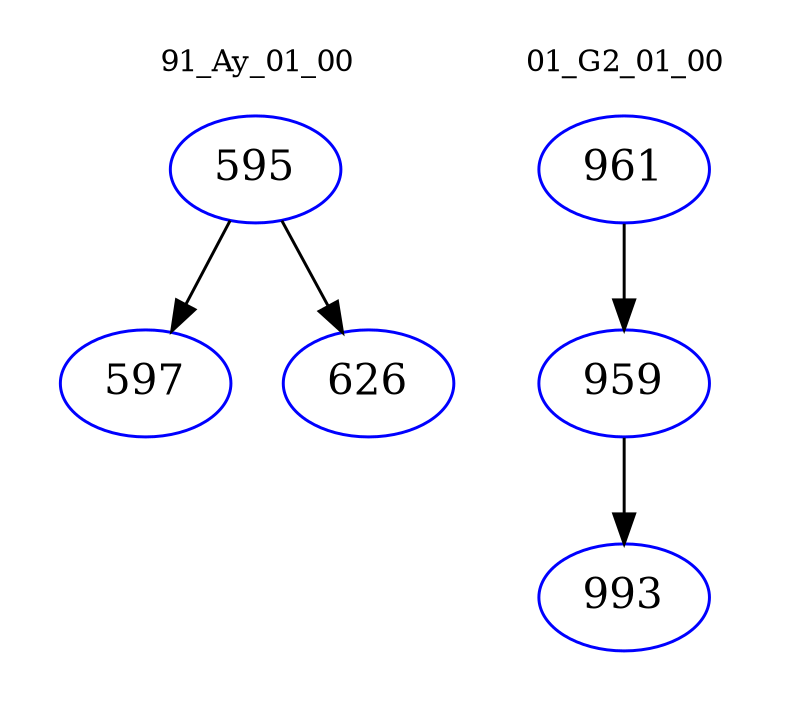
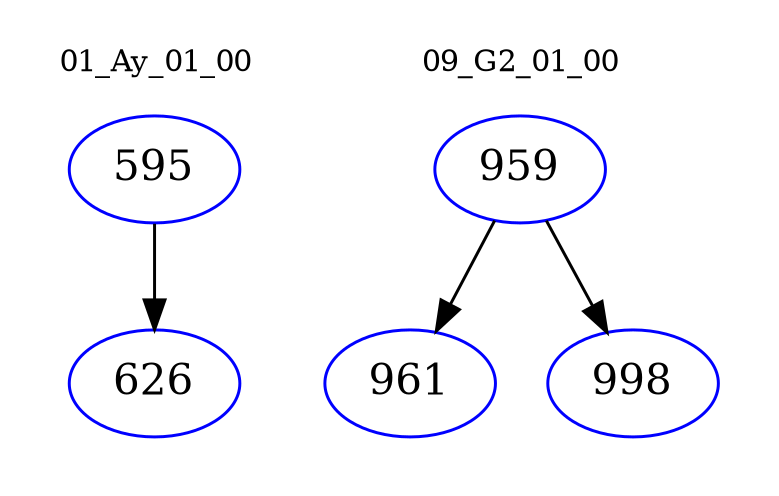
  digraph {
    node [color=blue]
    edge [color=black]
    n1 [label=595]
-   n2 [label=597]
    n3 [label=626]
    n4 [label=959]
    n5 [label=961]
-   n6 [label=993]
+   n6 [label=998]
    subgraph cluster_1 {
      color=white
      fontsize=10
-     label="91_Ay_01_00"
+     label="01_Ay_01_00"
      n1
-     n2
      n3
    }
    subgraph cluster_2 {
      color=white
      fontsize=10
-     label="01_G2_01_00"
+     label="09_G2_01_00"
      n4
      n5
      n6
    }
-   n1 -> n2
    n1 -> n3
-   n5 -> n4
+   n4 -> n5
    n4 -> n6
  }
